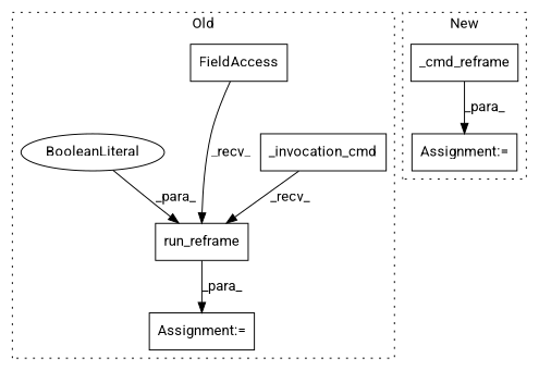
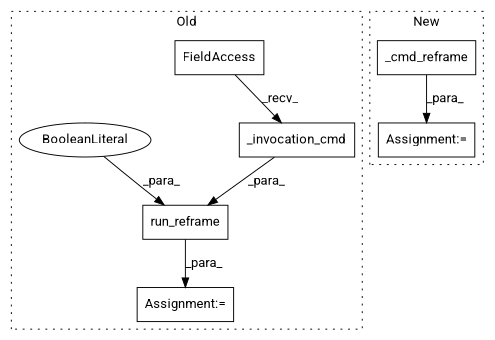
  digraph {
    fontname=Roboto
    node [a=32 fontname=Roboto shape=box]
    edge [fontname=Roboto]
    n1 [l="12,1" label=run_reframe s="6708,6747"]
    n2 [a=22 l=7 label=FieldAccess s=6689]
    n3 [l=17 label=_invocation_cmd s=6725]
    n4 [a=7 l=1 label="Assignment:=" s=6688]
    n5 [a=9 l=4 label=BooleanLiteral s=6743 shape=ellipse]
    n6 [l=14 label=_cmd_reframe s=7943]
    n7 [a=7 l=2 label="Assignment:=" s=7936]
    subgraph cluster_1 {
      label=Old
      style=dotted
      n1
      n2
      n3
      n4
      n5
    }
    subgraph cluster_2 {
      label=New
      style=dotted
      n6
      n7
    }
    n1 -> n4 [label=_para_]
-   n2 -> n1 [label=_recv_]
-   n3 -> n1 [label=_recv_]
+   n2 -> n3 [label=_recv_]
+   n3 -> n1 [label=_para_]
    n5 -> n1 [label=_para_]
    n6 -> n7 [label=_para_]
  }
